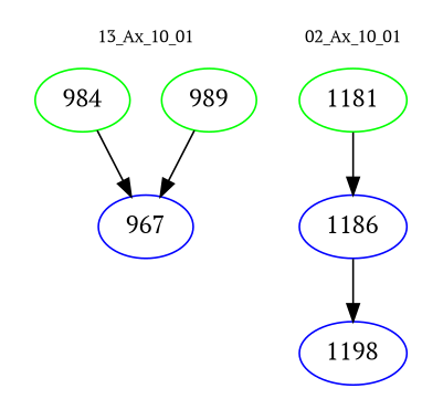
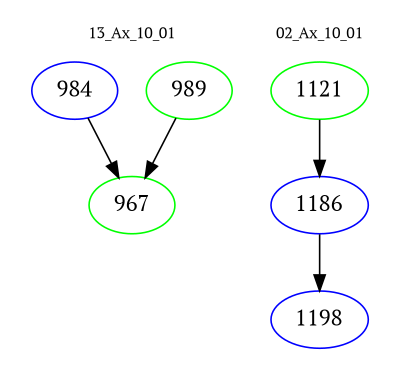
  digraph {
    fontname="PT Serif"
    node [color=blue fontname="PT Serif"]
    edge [color=black fontname="PT Serif"]
    n1 [color=green label=989]
-   n2 [label=967]
-   n3 [color=green label=984]
-   n4 [color=green label=1181]
+   n2 [color=green label=967]
+   n3 [label=984]
+   n4 [color=green label=1121]
    n5 [label=1186]
    n6 [label=1198]
    subgraph cluster_1 {
      color=white
      fontsize=10
      label="13_Ax_10_01"
      n1
      n2
      n3
    }
    subgraph cluster_2 {
      color=white
      fontsize=10
      label="02_Ax_10_01"
      n4
      n5
      n6
    }
    n1 -> n2
    n3 -> n2
    n4 -> n5
    n5 -> n6
  }
